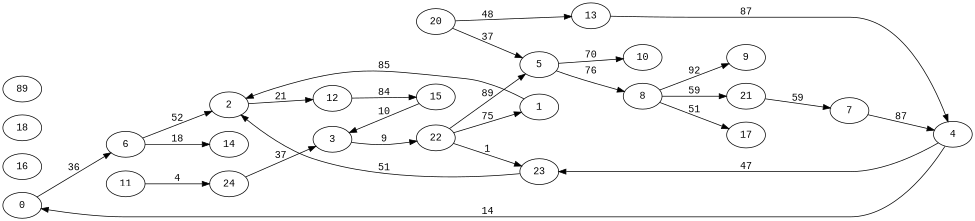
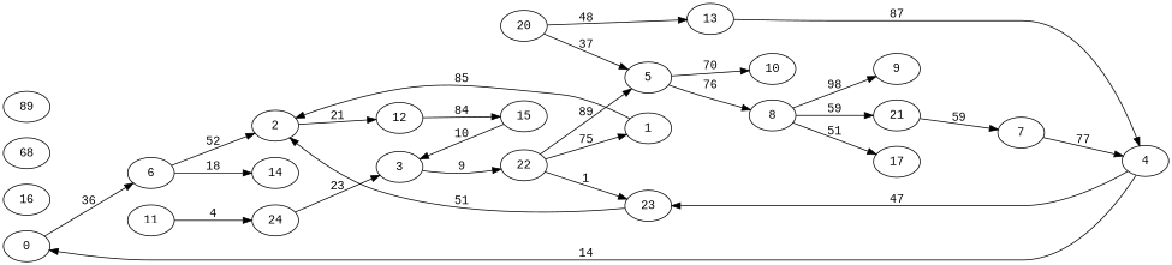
  digraph {
    fontname="Liberation Mono"
    rankdir=LR
    ranksep=equally
    node [fontname="Liberation Mono"]
    edge [fontname="Liberation Mono"]
    0
    6
    2
    14
    12
    3
    15
    22
    1
    23
    5
    8
    10
    21
    9
    17
    7
    4
    11
    24
    13
    16
-   18
+   18 [label=68]
    n24 [label=89]
    20
    subgraph sub_1 {
      rank=same
      0
    }
    subgraph sub_2 {
      rank=same
      6
    }
    subgraph sub_3 {
      rank=same
      2
      14
    }
    subgraph sub_4 {
      rank=same
      12
      3
    }
    subgraph sub_5 {
      rank=same
      15
      22
    }
    subgraph sub_6 {
      rank=same
      1
      23
      5
    }
    subgraph sub_7 {
      rank=same
      8
      10
    }
    subgraph sub_8 {
      rank=same
      21
      9
      17
    }
    subgraph sub_9 {
      rank=same
      7
    }
    subgraph sub_10 {
      rank=same
      4
    }
    subgraph sub_11 {
      rank=same
    }
    subgraph sub_12 {
      rank=same
      11
    }
    subgraph sub_13 {
      rank=same
      24
    }
    subgraph sub_14 {
      rank=same
    }
    subgraph sub_15 {
      rank=same
      13
    }
    subgraph sub_16 {
      rank=same
    }
    subgraph sub_17 {
      rank=same
      16
    }
    subgraph sub_18 {
      rank=same
      18
    }
    subgraph sub_19 {
      rank=same
      n24
    }
    subgraph sub_20 {
      rank=same
      20
    }
    subgraph sub_21 {
      rank=same
    }
    0 -> 6 [label=36]
    6 -> 2 [label=52]
    6 -> 14 [label=18]
    2 -> 12 [label=21]
    12 -> 15 [label=84]
    3 -> 22 [label=9]
    15 -> 3 [label=10]
    22 -> 1 [label=75]
    22 -> 23 [label=1]
    22 -> 5 [label=89]
    1 -> 2 [label=85]
    23 -> 2 [label=51]
    5 -> 8 [label=76]
    5 -> 10 [label=70]
    8 -> 21 [label=59]
-   8 -> 9 [label=92]
+   8 -> 9 [label=98]
    8 -> 17 [label=51]
    21 -> 7 [label=59]
-   7 -> 4 [label=87]
+   7 -> 4 [label=77]
    4 -> 0 [label=14]
    4 -> 23 [label=47]
    11 -> 24 [label=4]
-   24 -> 3 [label=37]
+   24 -> 3 [label=23]
    13 -> 4 [label=87]
    20 -> 5 [label=37]
    20 -> 13 [label=48]
  }
